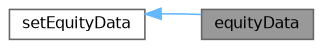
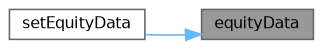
  digraph {
    rankdir=RL
    node [fontname=Helvetica fontsize=10 shape=box style=filled]
    n1 [color=gray40 fillcolor=grey60 fontcolor=black height=0.2 label=equityData width=0.4]
    n2 [color=grey40 fillcolor=white height=0.2 label=setEquityData width=0.4]
-   n2 -> n1 [color=steelblue1 dir=back fontname=Helvetica fontsize=10 labelfontname=Helvetica labelfontsize=10 style=solid]
+   n1 -> n2 [color=steelblue1 dir=back fontname=Helvetica fontsize=10 labelfontname=Helvetica labelfontsize=10 style=solid]
  }
